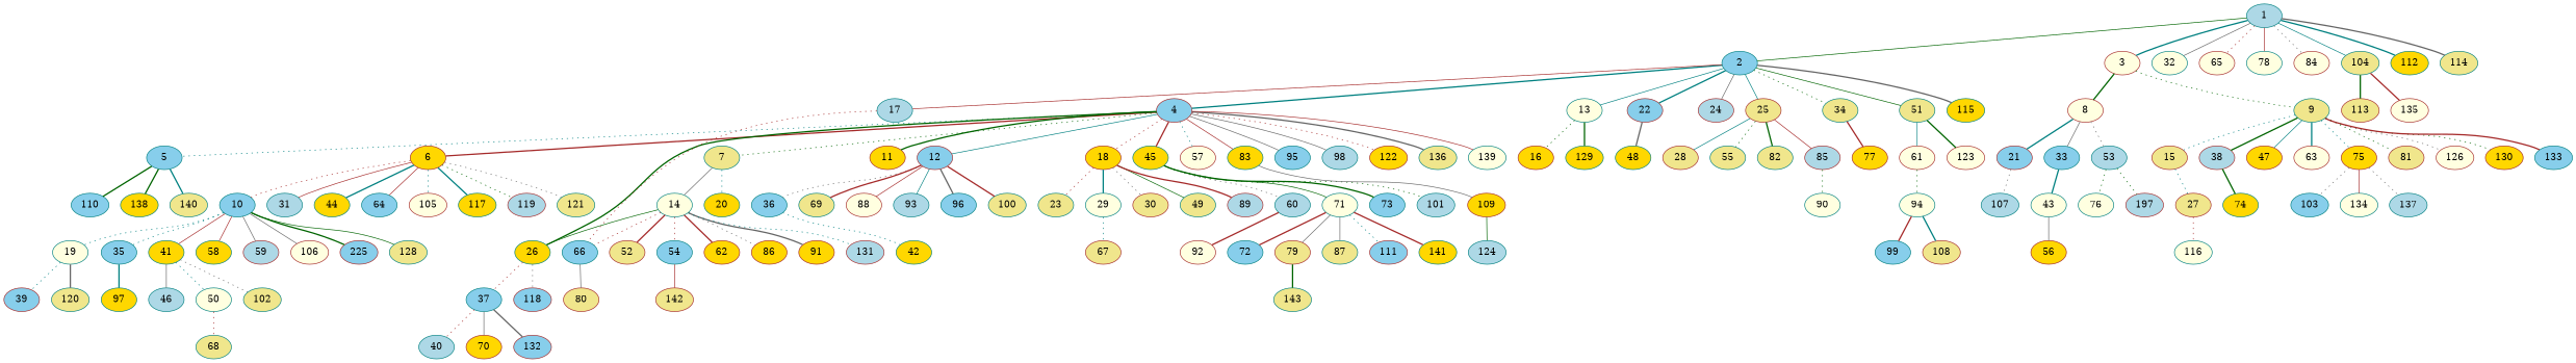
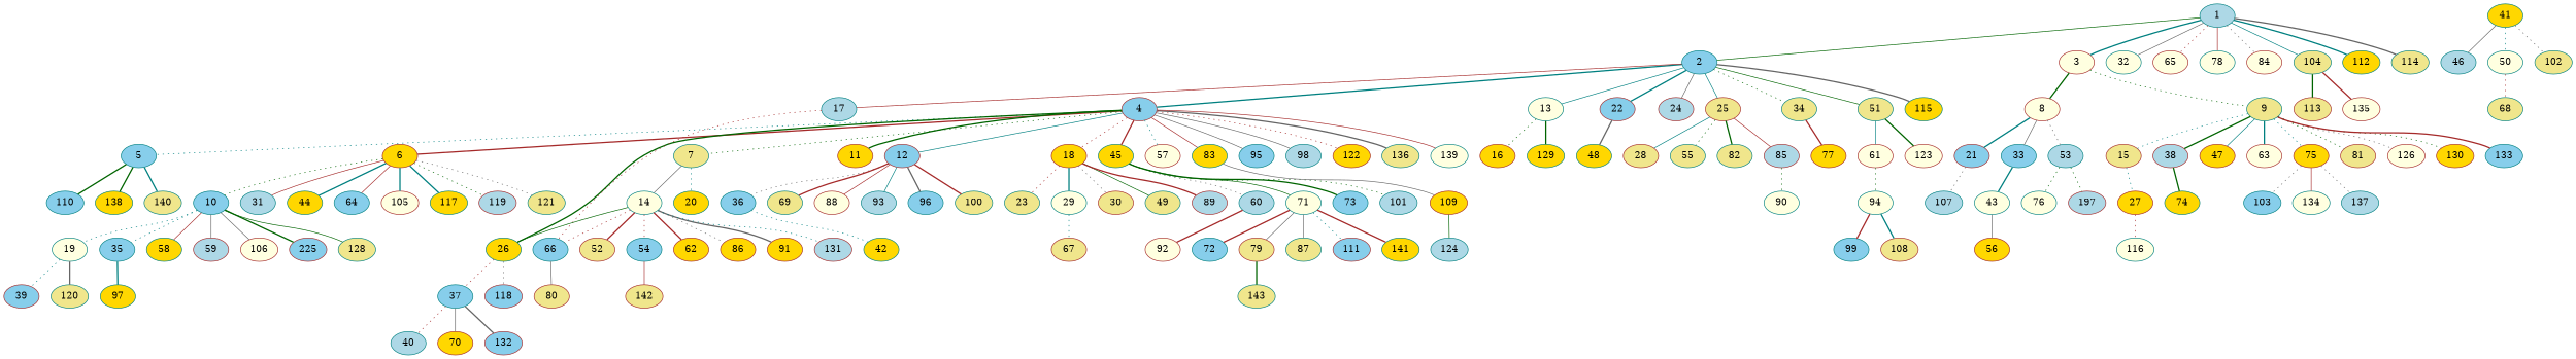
  graph {
    node [color=teal fillcolor=khaki style=filled]
    edge [color=brown style=dotted]
    1 [fillcolor=lightblue]
    2 [fillcolor=skyblue]
    3 [color=brown fillcolor=lightyellow]
    32 [fillcolor=lightyellow]
    65 [color=brown fillcolor=lightyellow]
    78 [fillcolor=lightyellow]
    84 [color=brown fillcolor=lightyellow]
    104
    112 [fillcolor=gold]
    114
    4 [color=brown fillcolor=skyblue]
    13 [fillcolor=lightyellow]
    17 [fillcolor=lightblue]
    22 [color=brown fillcolor=skyblue]
    24 [color=brown fillcolor=lightblue]
    25 [color=brown]
    34
    51
    115 [fillcolor=gold]
    8 [color=brown fillcolor=lightyellow]
    9
    113 [color=brown]
    135 [color=brown fillcolor=lightyellow]
    5 [fillcolor=skyblue]
    6 [color=brown fillcolor=gold]
    7
    11 [color=brown fillcolor=gold]
    12 [color=brown fillcolor=skyblue]
    18 [color=brown fillcolor=gold]
    26 [fillcolor=gold]
    45 [fillcolor=gold]
    57 [color=brown fillcolor=lightyellow]
    83 [fillcolor=gold]
    95 [fillcolor=skyblue]
    98 [fillcolor=lightblue]
    122 [color=brown fillcolor=gold]
    136
    139 [fillcolor=lightyellow]
    16 [color=brown fillcolor=gold]
    129 [fillcolor=gold]
    66 [fillcolor=skyblue]
    48 [fillcolor=gold]
    28 [color=brown]
    55
    82
    85 [color=brown fillcolor=lightblue]
    77 [color=brown fillcolor=gold]
    61 [color=brown fillcolor=lightyellow]
    123 [color=brown fillcolor=lightyellow]
    21 [color=brown fillcolor=skyblue]
    33 [fillcolor=skyblue]
    53 [fillcolor=lightblue]
    15 [color=brown]
    38 [color=brown fillcolor=lightblue]
    47 [color=brown fillcolor=gold]
    63 [color=brown fillcolor=lightyellow]
    75 [color=brown fillcolor=gold]
    81 [color=brown]
    126 [color=brown fillcolor=lightyellow]
    130 [color=brown fillcolor=gold]
    133 [fillcolor=skyblue]
    110 [fillcolor=skyblue]
    138 [fillcolor=gold]
    140
    10 [fillcolor=skyblue]
    31 [fillcolor=lightblue]
    44 [fillcolor=gold]
    64 [fillcolor=skyblue]
    105 [color=brown fillcolor=lightyellow]
    117 [fillcolor=gold]
    119 [color=brown fillcolor=lightblue]
    121
    14 [fillcolor=lightyellow]
    20 [fillcolor=gold]
    36 [fillcolor=skyblue]
    69
    88 [color=brown fillcolor=lightyellow]
    93 [fillcolor=lightblue]
    96 [fillcolor=skyblue]
    100
    23
    29 [fillcolor=lightyellow]
    30 [color=brown]
    49
    89 [color=brown fillcolor=lightblue]
    37 [fillcolor=skyblue]
    118 [color=brown fillcolor=skyblue]
    60 [fillcolor=lightblue]
    71 [fillcolor=lightyellow]
    73 [fillcolor=skyblue]
    101 [fillcolor=lightblue]
    109 [color=brown fillcolor=gold]
    19 [fillcolor=lightyellow]
    35 [fillcolor=skyblue]
    41 [fillcolor=gold]
    58 [fillcolor=gold]
    59 [color=brown fillcolor=lightblue]
    106 [color=brown fillcolor=lightyellow]
    n99 [color=brown fillcolor=skyblue label=225]
    128
    52 [color=brown]
    54 [fillcolor=skyblue]
    62 [color=brown fillcolor=gold]
    86 [color=brown fillcolor=gold]
    91 [color=brown fillcolor=gold]
    131 [color=brown fillcolor=lightblue]
    107 [fillcolor=lightblue]
    43 [fillcolor=lightyellow]
    76 [fillcolor=lightyellow]
    n110 [color=brown fillcolor=lightblue label=197]
-   27 [color=brown]
+   27 [color=brown fillcolor=gold]
    74 [fillcolor=gold]
    103 [fillcolor=skyblue]
    134 [fillcolor=lightyellow]
    137 [fillcolor=lightblue]
    39 [color=brown fillcolor=skyblue]
    120
    97 [fillcolor=gold]
    46 [fillcolor=lightblue]
    50 [fillcolor=lightyellow]
    102
    42 [fillcolor=gold]
    142 [color=brown]
    80 [color=brown]
    116 [fillcolor=lightyellow]
    67 [color=brown]
    90 [fillcolor=lightyellow]
    40 [fillcolor=lightblue]
    70 [color=brown fillcolor=gold]
    132 [color=brown fillcolor=skyblue]
    56 [color=brown fillcolor=gold]
    68
    92 [color=brown fillcolor=lightyellow]
    72 [fillcolor=skyblue]
    79 [color=brown]
    87
    111 [color=brown fillcolor=skyblue]
    141 [fillcolor=gold]
    94 [fillcolor=lightyellow]
    99 [fillcolor=skyblue]
    108 [color=brown]
    143
    124 [fillcolor=lightblue]
    1 -- 2 [color=darkgreen style=solid]
    1 -- 3 [color=teal style=bold]
    1 -- 32 [color=gray40 style=solid]
    1 -- 65
    1 -- 78 [style=solid]
    1 -- 84 [color=gray40]
    1 -- 104 [color=teal style=solid]
    1 -- 112 [color=teal style=bold]
    1 -- 114 [color=gray40 style=bold]
    2 -- 4 [color=teal style=bold]
    2 -- 13 [color=teal style=solid]
    2 -- 17 [style=solid]
    2 -- 22 [color=teal style=bold]
    2 -- 24 [color=gray40 style=solid]
    2 -- 25 [color=teal style=solid]
    2 -- 34 [color=darkgreen]
    2 -- 51 [color=darkgreen style=solid]
    2 -- 115 [color=gray40 style=bold]
    3 -- 8 [color=darkgreen style=bold]
    3 -- 9 [color=darkgreen]
    104 -- 113 [color=darkgreen style=bold]
    104 -- 135 [style=bold]
    4 -- 5 [color=teal]
    4 -- 6 [style=bold]
    4 -- 7 [color=darkgreen]
    4 -- 11 [color=darkgreen style=bold]
    4 -- 12 [color=teal style=solid]
    4 -- 18
    4 -- 26 [color=darkgreen style=bold]
    4 -- 45 [style=bold]
    4 -- 57 [color=teal]
    4 -- 83 [style=solid]
    4 -- 95 [color=gray40 style=solid]
    4 -- 98 [color=gray40 style=solid]
    4 -- 122
    4 -- 136 [color=gray40 style=bold]
    4 -- 139 [style=solid]
    13 -- 16 [color=darkgreen]
    13 -- 129 [color=darkgreen style=bold]
    17 -- 66
    22 -- 48 [color=gray40 style=bold]
    25 -- 28 [color=teal style=solid]
    25 -- 55 [color=darkgreen]
    25 -- 82 [color=darkgreen style=bold]
    25 -- 85 [style=solid]
    34 -- 77 [style=bold]
    51 -- 61 [color=teal style=solid]
    51 -- 123 [color=darkgreen style=bold]
    8 -- 21 [color=teal style=bold]
    8 -- 33 [color=gray40 style=solid]
    8 -- 53 [color=gray40]
    9 -- 15 [color=teal]
    9 -- 38 [color=darkgreen style=bold]
    9 -- 47 [color=teal style=solid]
    9 -- 63 [color=teal style=bold]
    9 -- 75 [color=teal]
    9 -- 81 [color=darkgreen]
    9 -- 126 [color=gray40]
    9 -- 130 [color=darkgreen]
    9 -- 133 [style=bold]
    5 -- 110 [color=darkgreen style=bold]
    5 -- 138 [color=darkgreen style=bold]
    5 -- 140 [color=teal style=bold]
-   6 -- 10
+   6 -- 10 [color=darkgreen]
    6 -- 31 [style=solid]
    6 -- 44 [color=teal style=bold]
    6 -- 64 [style=solid]
-   6 -- 105 [color=teal]
+   6 -- 105 [color=teal style=bold]
    6 -- 117 [color=teal style=bold]
    6 -- 119 [color=darkgreen]
    6 -- 121 [color=gray40]
    7 -- 14 [color=gray40 style=solid]
    7 -- 20 [color=teal]
    12 -- 36 [color=gray40]
    12 -- 69 [style=bold]
    12 -- 88 [style=solid]
    12 -- 93 [color=teal style=solid]
    12 -- 96 [color=gray40 style=bold]
    12 -- 100 [style=bold]
    18 -- 23
    18 -- 29 [color=teal style=bold]
    18 -- 30 [color=gray40]
    18 -- 49 [color=darkgreen style=solid]
    18 -- 89 [style=bold]
    26 -- 37
    26 -- 118 [color=gray40]
    45 -- 60 [color=gray40]
    45 -- 71 [color=darkgreen style=solid]
    45 -- 73 [color=darkgreen style=bold]
    45 -- 101 [color=darkgreen]
    83 -- 109 [color=gray40 style=solid]
    66 -- 80 [color=gray40 style=solid]
    85 -- 90 [color=darkgreen]
    61 -- 94 [color=darkgreen]
    21 -- 107 [color=gray40]
    33 -- 43 [color=teal style=bold]
    53 -- 76 [color=darkgreen]
    53 -- n110 [color=darkgreen]
    15 -- 27 [color=teal]
    38 -- 74 [color=darkgreen style=bold]
    75 -- 103 [color=gray40]
    75 -- 134 [style=solid]
    75 -- 137 [color=gray40]
    10 -- 19 [color=teal]
    10 -- 35 [color=teal]
-   10 -- 41 [style=solid]
    10 -- 58 [style=solid]
    10 -- 59 [color=gray40 style=solid]
    10 -- 106 [color=gray40 style=solid]
    10 -- n99 [color=darkgreen style=bold]
    10 -- 128 [color=darkgreen style=solid]
    14 -- 26 [color=darkgreen style=solid]
    14 -- 66
    14 -- 52 [style=bold]
    14 -- 54
    14 -- 62 [style=bold]
    14 -- 86 [color=gray40]
    14 -- 91 [color=gray40 style=bold]
    14 -- 131 [color=teal]
    36 -- 42 [color=teal]
    29 -- 67 [color=teal]
    37 -- 40
    37 -- 70 [color=gray40 style=solid]
    37 -- 132 [color=gray40 style=bold]
    60 -- 92 [style=bold]
    71 -- 72 [style=bold]
    71 -- 79 [color=gray40 style=solid]
    71 -- 87 [color=gray40 style=solid]
    71 -- 111 [color=teal]
    71 -- 141 [style=bold]
    109 -- 124 [color=darkgreen style=solid]
    19 -- 39 [color=teal]
    19 -- 120 [color=gray40 style=bold]
    35 -- 97 [color=teal style=bold]
    41 -- 46 [color=gray40 style=solid]
    41 -- 50 [color=teal]
    41 -- 102 [color=gray40]
    54 -- 142 [style=solid]
    43 -- 56 [color=gray40 style=solid]
    27 -- 116
    50 -- 68
    79 -- 143 [color=darkgreen style=bold]
    94 -- 99 [style=bold]
    94 -- 108 [color=teal style=bold]
  }
